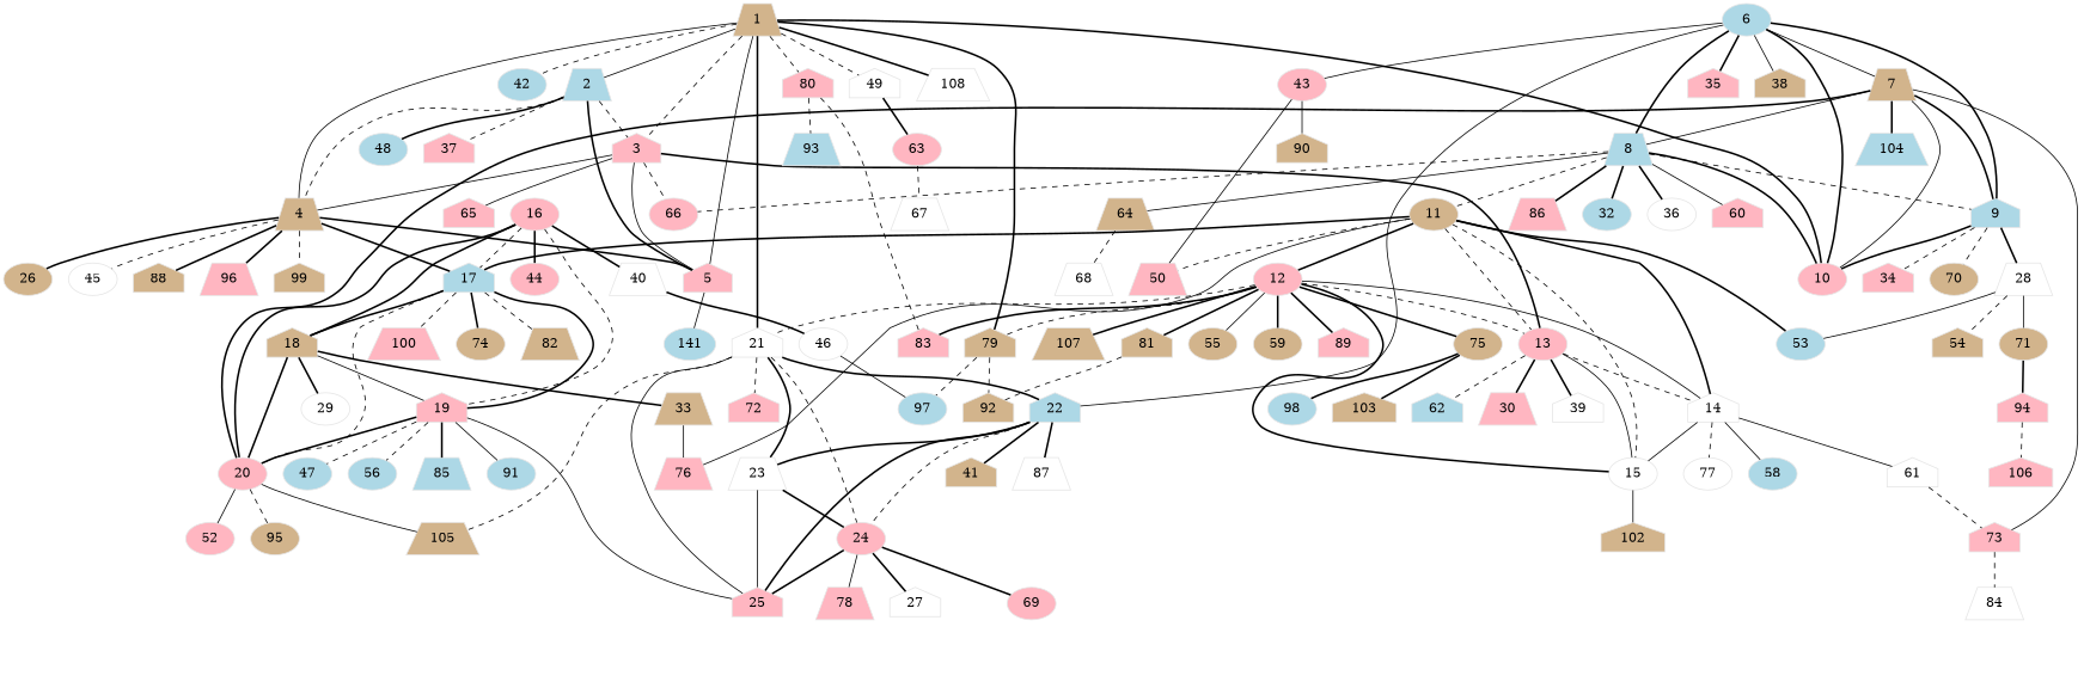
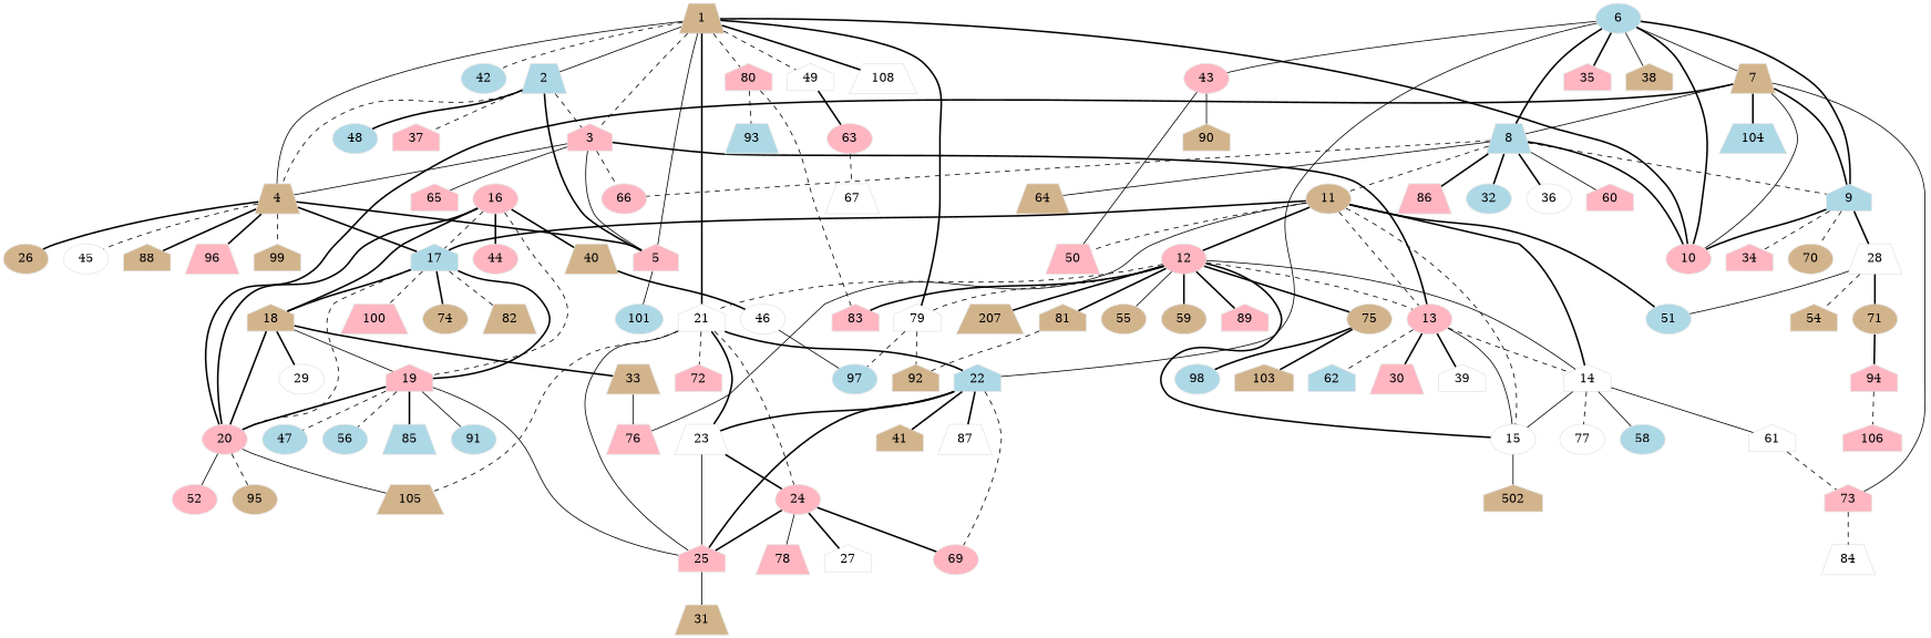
  graph {
    node [color=gray90 fillcolor=lightpink shape=ellipse style=filled]
    edge [style=bold]
    1 [fillcolor=tan shape=trapezium]
    2 [fillcolor=lightblue shape=trapezium]
    3 [shape=house]
    4 [fillcolor=tan shape=trapezium]
    5 [shape=house]
    10
    21 [fillcolor=white shape=house]
    42 [fillcolor=lightblue]
    49 [fillcolor=white shape=house]
-   79 [fillcolor=tan shape=house]
+   79 [fillcolor=white shape=house]
    80 [shape=house]
    108 [fillcolor=white shape=trapezium]
    37 [shape=house]
    48 [fillcolor=lightblue]
    13
    65 [shape=house]
    66
    17 [fillcolor=lightblue shape=house]
    26 [fillcolor=tan]
    45 [fillcolor=white]
    88 [fillcolor=tan shape=house]
    96 [shape=trapezium]
    99 [fillcolor=tan shape=house]
-   101 [fillcolor=lightblue label=141]
+   101 [fillcolor=lightblue]
    22 [fillcolor=lightblue shape=house]
    25 [shape=house]
    105 [fillcolor=tan shape=trapezium]
    23 [fillcolor=white shape=trapezium]
    24
    72 [shape=house]
    63
    97 [fillcolor=lightblue]
    92 [fillcolor=tan shape=house]
    83 [shape=house]
    93 [fillcolor=lightblue shape=trapezium]
    14 [fillcolor=white shape=house]
    15 [fillcolor=white]
    30 [shape=trapezium]
    39 [fillcolor=white shape=house]
    62 [fillcolor=lightblue shape=house]
    20
    18 [fillcolor=tan shape=house]
    19 [shape=house]
    74 [fillcolor=tan]
    82 [fillcolor=tan shape=trapezium]
    100 [shape=trapezium]
    6 [fillcolor=lightblue]
    7 [fillcolor=tan shape=trapezium]
    8 [fillcolor=lightblue shape=trapezium]
    9 [fillcolor=lightblue shape=house]
    35 [shape=house]
    38 [fillcolor=tan shape=house]
    43
    73 [shape=house]
    104 [fillcolor=lightblue shape=trapezium]
    11 [fillcolor=tan]
    32 [fillcolor=lightblue]
    36 [fillcolor=white]
    60 [shape=house]
    64 [fillcolor=tan shape=trapezium]
    86 [shape=trapezium]
    28 [fillcolor=white shape=trapezium]
    34 [shape=house]
    70 [fillcolor=tan]
    41 [fillcolor=tan shape=house]
    87 [fillcolor=white shape=trapezium]
    50 [shape=trapezium]
    90 [fillcolor=tan shape=house]
    52
    95 [fillcolor=tan]
    84 [fillcolor=white shape=trapezium]
    12
-   51 [fillcolor=lightblue label=53]
+   51 [fillcolor=lightblue]
    76 [shape=trapezium]
-   68 [fillcolor=white shape=trapezium]
    54 [fillcolor=tan shape=house]
    71 [fillcolor=tan]
    55 [fillcolor=tan]
    59 [fillcolor=tan]
    75 [fillcolor=tan]
    81 [fillcolor=tan shape=house]
    89 [shape=house]
-   107 [fillcolor=tan shape=trapezium]
+   107 [fillcolor=tan shape=trapezium label=207]
    58 [fillcolor=lightblue]
    61 [fillcolor=white shape=house]
    77 [fillcolor=white]
-   102 [fillcolor=tan shape=house]
+   102 [fillcolor=tan shape=house label=502]
    98 [fillcolor=lightblue]
    103 [fillcolor=tan shape=house]
    16
-   40 [fillcolor=white shape=trapezium]
+   40 [fillcolor=tan shape=trapezium]
    44
    29 [fillcolor=white]
    33 [fillcolor=tan shape=trapezium]
    47 [fillcolor=lightblue]
    56 [fillcolor=lightblue]
    85 [fillcolor=lightblue shape=trapezium]
    91 [fillcolor=lightblue]
    46 [fillcolor=white]
+   31 [fillcolor=tan shape=trapezium]
    27 [fillcolor=white shape=house]
    69
    78 [shape=trapezium]
    94 [shape=house]
    67 [fillcolor=white shape=trapezium]
    106 [shape=house]
    1 -- 2 [style=solid]
    1 -- 3 [style=dashed]
    1 -- 4 [style=solid]
    1 -- 5 [style=solid]
    1 -- 10
    1 -- 21
    1 -- 42 [style=dashed]
    1 -- 49 [style=dashed]
    1 -- 79
    1 -- 80 [style=dashed]
    1 -- 108
    2 -- 3 [style=dashed]
    2 -- 4 [style=dashed]
    2 -- 5
    2 -- 37 [style=dashed]
    2 -- 48
    3 -- 4 [style=solid]
    3 -- 5 [style=solid]
    3 -- 13
    3 -- 65 [style=solid]
    3 -- 66 [style=dashed]
    4 -- 5
    4 -- 17
    4 -- 26
    4 -- 45 [style=dashed]
    4 -- 88
    4 -- 96
    4 -- 99 [style=dashed]
    5 -- 101 [style=solid]
    21 -- 22
    21 -- 25 [style=solid]
    21 -- 105 [style=dashed]
    21 -- 23
    21 -- 24 [style=dashed]
    21 -- 72 [style=dashed]
    49 -- 63
    79 -- 97 [style=dashed]
    79 -- 92 [style=dashed]
    80 -- 83 [style=dashed]
    80 -- 93 [style=dashed]
    13 -- 14 [style=dashed]
    13 -- 15 [style=solid]
    13 -- 30
    13 -- 39
    13 -- 62 [style=dashed]
    17 -- 20 [style=dashed]
    17 -- 18
    17 -- 19
    17 -- 74
    17 -- 82 [style=dashed]
    17 -- 100 [style=dashed]
    22 -- 25
    22 -- 23
-   22 -- 24 [style=dashed]
+   22 -- 69 [style=dashed]
    22 -- 41
    22 -- 87
+   25 -- 31 [style=solid]
    23 -- 25 [style=solid]
    23 -- 24
    24 -- 25
    24 -- 27
    24 -- 69
    24 -- 78 [style=solid]
    63 -- 67 [style=dashed]
    14 -- 15 [style=solid]
    14 -- 58 [style=solid]
    14 -- 61 [style=solid]
    14 -- 77 [style=dashed]
    15 -- 102 [style=solid]
    20 -- 105 [style=solid]
    20 -- 52 [style=solid]
    20 -- 95 [style=dashed]
    18 -- 20
    18 -- 19 [style=solid]
    18 -- 29
    18 -- 33
    19 -- 25 [style=solid]
    19 -- 20
    19 -- 47 [style=dashed]
    19 -- 56 [style=dashed]
    19 -- 85
    19 -- 91 [style=solid]
    6 -- 10
    6 -- 22 [style=solid]
    6 -- 7 [style=solid]
    6 -- 8
    6 -- 9
    6 -- 35
    6 -- 38 [style=solid]
    6 -- 43 [style=solid]
    7 -- 10 [style=solid]
    7 -- 20
    7 -- 8 [style=solid]
    7 -- 9
    7 -- 73 [style=solid]
    7 -- 104
    8 -- 10
    8 -- 66 [style=dashed]
    8 -- 9 [style=dashed]
    8 -- 11 [style=dashed]
    8 -- 32
    8 -- 36
    8 -- 60 [style=solid]
    8 -- 64 [style=solid]
    8 -- 86
    9 -- 10
    9 -- 28
    9 -- 34 [style=dashed]
    9 -- 70 [style=dashed]
    43 -- 50 [style=solid]
    43 -- 90 [style=solid]
    73 -- 84 [style=dashed]
    11 -- 13 [style=dashed]
    11 -- 17
    11 -- 14
    11 -- 15 [style=dashed]
    11 -- 50 [style=dashed]
    11 -- 12
    11 -- 51
    11 -- 76 [style=solid]
-   64 -- 68 [style=dashed]
    28 -- 51 [style=solid]
    28 -- 54 [style=dashed]
-   28 -- 71 [style=solid]
+   28 -- 71
    12 -- 21 [style=dashed]
    12 -- 79 [style=dashed]
    12 -- 13 [style=dashed]
    12 -- 83
    12 -- 14 [style=solid]
    12 -- 15
    12 -- 55 [style=solid]
    12 -- 59
    12 -- 75
    12 -- 81
    12 -- 89
    12 -- 107
    71 -- 94
    75 -- 98
    75 -- 103
    81 -- 92 [style=dashed]
    61 -- 73 [style=dashed]
    16 -- 17 [style=dashed]
    16 -- 20
    16 -- 18
    16 -- 19 [style=dashed]
    16 -- 40
    16 -- 44
    40 -- 46
    33 -- 76 [style=solid]
    46 -- 97 [style=solid]
    94 -- 106 [style=dashed]
  }
